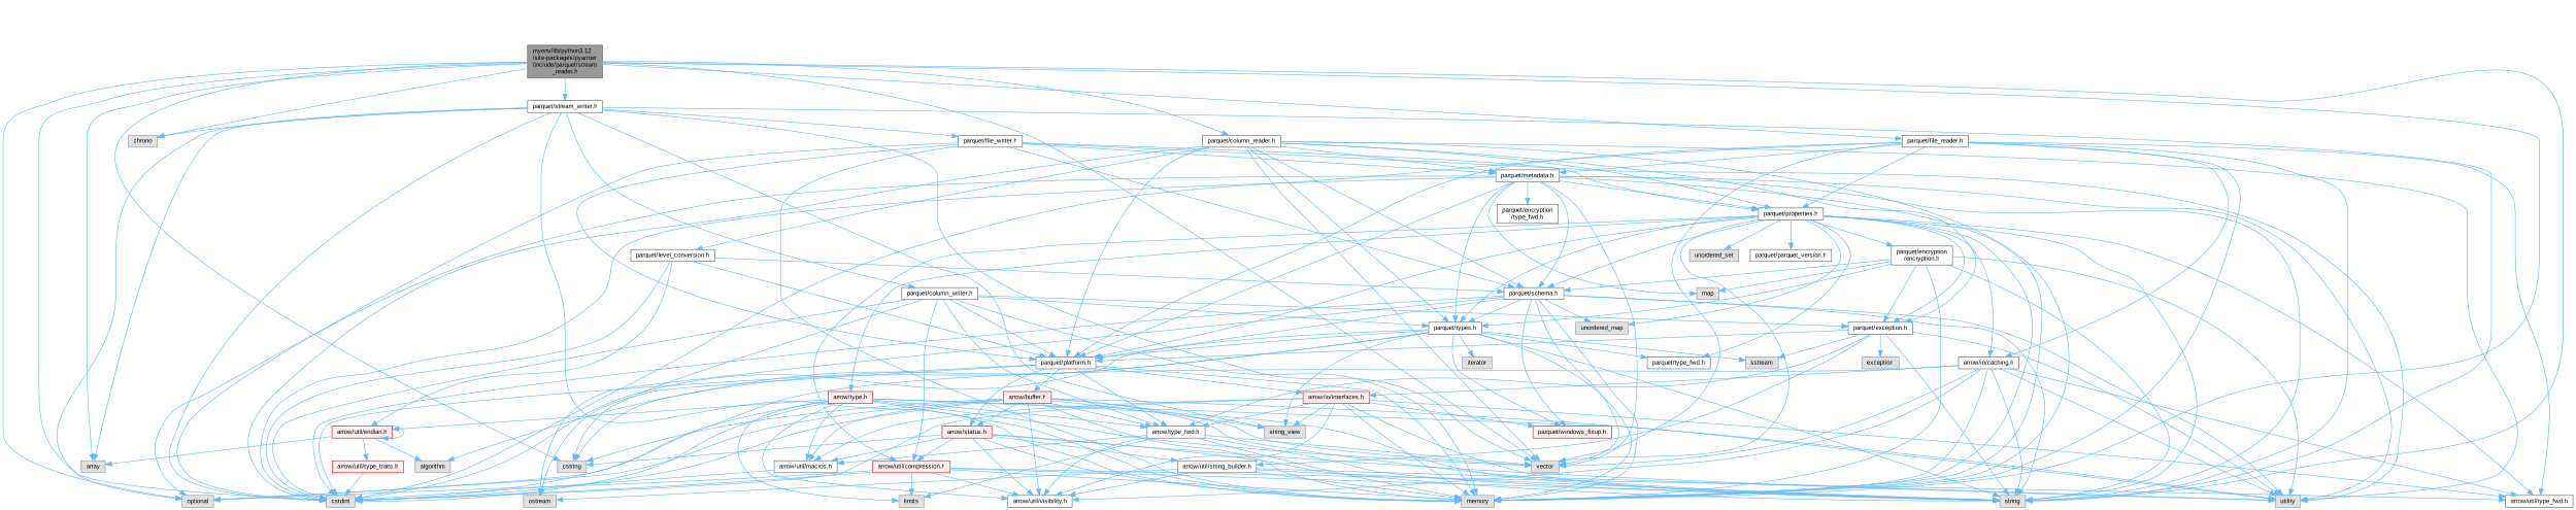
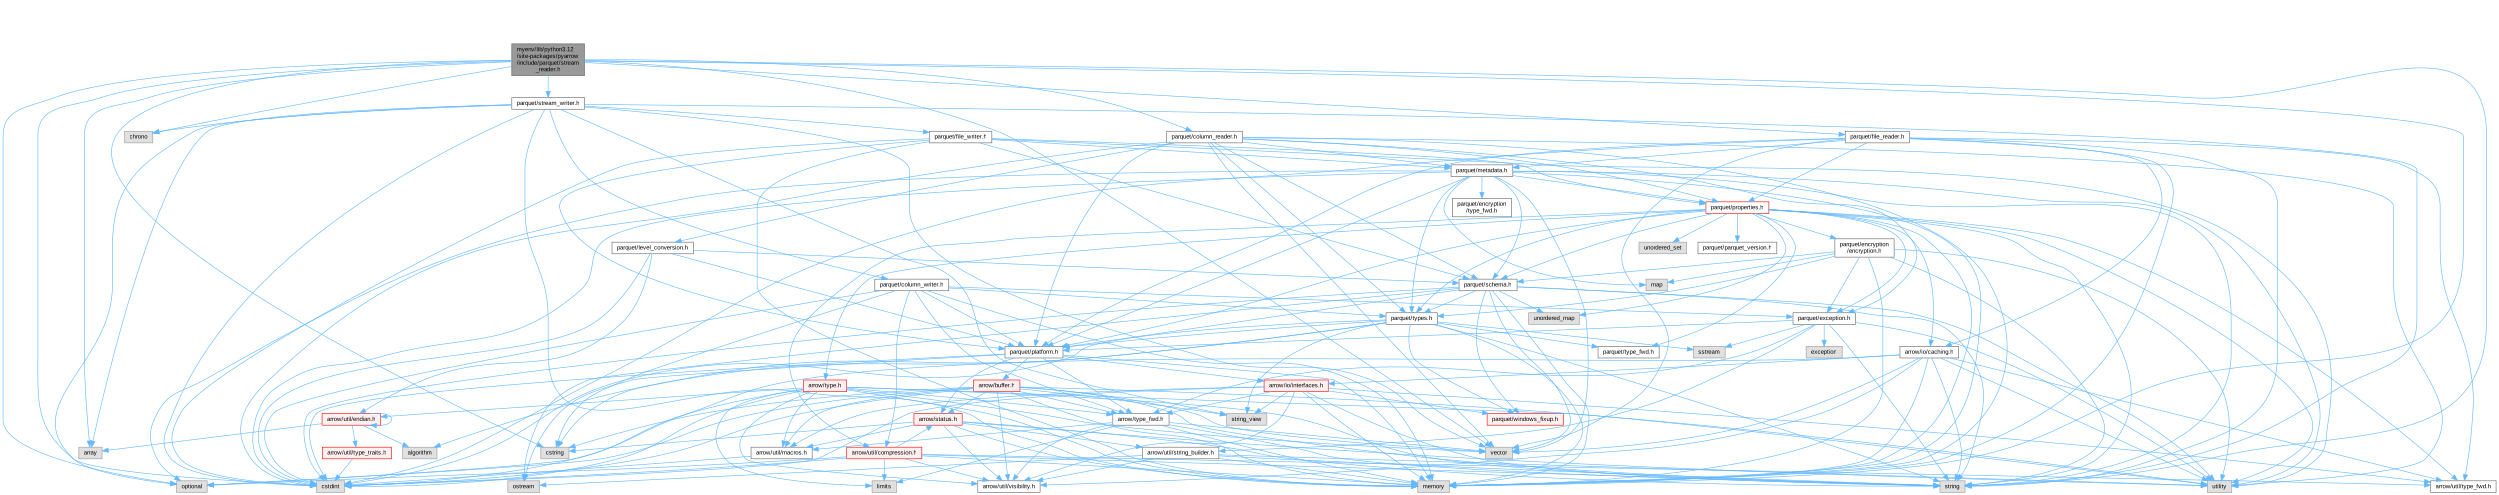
  digraph {
    fontname="Liberation Sans"
    node [color=grey40 fillcolor=white fontname="Liberation Sans" fontsize=10 shape=box style=filled]
    edge [color=steelblue1 fontname="Liberation Sans" fontsize=10 labelfontname=Helvetica labelfontsize=10 style=solid]
    n1 [color=gray40 fillcolor=grey60 fontcolor=black height=0.2 label="myenv/lib/python3.12\l/site-packages/pyarrow\l/include/parquet/stream\l_reader.h" width=0.4]
    n2 [color=grey60 fillcolor="#E0E0E0" height=0.2 label=array width=0.4]
    n3 [color=grey60 fillcolor="#E0E0E0" height=0.2 label=chrono width=0.4]
    n4 [color=grey60 fillcolor="#E0E0E0" height=0.2 label=cstdint width=0.4]
    n5 [color=grey60 fillcolor="#E0E0E0" height=0.2 label=cstring width=0.4]
    n6 [color=grey60 fillcolor="#E0E0E0" height=0.2 label=memory width=0.4]
    n7 [color=grey60 fillcolor="#E0E0E0" height=0.2 label=optional width=0.4]
    n8 [color=grey60 fillcolor="#E0E0E0" height=0.2 label=string width=0.4]
    n9 [color=grey60 fillcolor="#E0E0E0" height=0.2 label=vector width=0.4]
    n10 [height=0.2 label="parquet/column_reader.h" width=0.4]
    n11 [height=0.2 label="parquet/file_reader.h" width=0.4]
    n12 [height=0.2 label="parquet/stream_writer.h" width=0.4]
    n13 [color=grey60 fillcolor="#E0E0E0" height=0.2 label=utility width=0.4]
    n14 [height=0.2 label="parquet/exception.h" width=0.4]
    n15 [height=0.2 label="parquet/platform.h" width=0.4]
    n16 [height=0.2 label="parquet/level_conversion.h" width=0.4]
    n17 [height=0.2 label="parquet/schema.h" width=0.4]
    n18 [height=0.2 label="parquet/types.h" width=0.4]
    n19 [height=0.2 label="parquet/metadata.h" width=0.4]
-   n20 [height=0.2 label="parquet/properties.h" width=0.4]
+   n20 [color=red height=0.2 label="parquet/properties.h" width=0.4]
    n21 [height=0.2 label="arrow/util/type_fwd.h" width=0.4]
    n22 [height=0.2 label="arrow/io/caching.h" width=0.4]
    n23 [color=grey60 fillcolor="#E0E0E0" height=0.2 label=string_view width=0.4]
    n24 [height=0.2 label="parquet/column_writer.h" width=0.4]
    n25 [height=0.2 label="parquet/file_writer.h" width=0.4]
    n26 [color=grey60 fillcolor="#E0E0E0" height=0.2 label=exception width=0.4]
    n27 [color=grey60 fillcolor="#E0E0E0" height=0.2 label=sstream width=0.4]
    n28 [height=0.2 label="arrow/type_fwd.h" width=0.4]
    n29 [height=0.2 label="arrow/util/string_builder.h" width=0.4]
    n30 [color=grey60 fillcolor="#E0E0E0" height=0.2 label=ostream width=0.4]
    n31 [color=red fillcolor="#FFF0F0" height=0.2 label="arrow/buffer.h" width=0.4]
    n32 [color=red fillcolor="#FFF0F0" height=0.2 label="arrow/status.h" width=0.4]
    n33 [color=red fillcolor="#FFF0F0" height=0.2 label="arrow/io/interfaces.h" width=0.4]
    n34 [color=red fillcolor="#FFF0F0" height=0.2 label="arrow/util/endian.h" width=0.4]
    n35 [color=grey60 fillcolor="#E0E0E0" height=0.2 label=unordered_map width=0.4]
    n36 [color=red fillcolor="#FFF0F0" height=0.2 label="parquet/windows_fixup.h" width=0.4]
    n37 [color=grey60 fillcolor="#E0E0E0" height=0.2 label=algorithm width=0.4]
-   n38 [color=grey60 fillcolor="#E0E0E0" height=0.2 label=iterator width=0.4]
    n39 [height=0.2 label="parquet/type_fwd.h" width=0.4]
    n40 [color=grey60 fillcolor="#E0E0E0" height=0.2 label=map width=0.4]
    n41 [height=0.2 label="parquet/encryption\l/type_fwd.h" width=0.4]
    n42 [color=grey60 fillcolor="#E0E0E0" height=0.2 label=unordered_set width=0.4]
    n43 [color=red fillcolor="#FFF0F0" height=0.2 label="arrow/type.h" width=0.4]
    n44 [color=red fillcolor="#FFF0F0" height=0.2 label="arrow/util/compression.h" width=0.4]
    n45 [height=0.2 label="parquet/encryption\l/encryption.h" width=0.4]
    n46 [height=0.2 label="parquet/parquet_version.h" width=0.4]
    n47 [color=grey60 fillcolor="#E0E0E0" height=0.2 label=limits width=0.4]
    n48 [height=0.2 label="arrow/util/macros.h" width=0.4]
    n49 [height=0.2 label="arrow/util/visibility.h" width=0.4]
    n50 [color=red fillcolor="#FFF0F0" height=0.2 label="arrow/util/type_traits.h" width=0.4]
    n1 -> n2
    n1 -> n3
    n1 -> n4
    n1 -> n5
    n1 -> n6
    n1 -> n7
    n1 -> n8
    n1 -> n9
    n1 -> n10
    n1 -> n11
    n1 -> n12
    n10 -> n4
    n10 -> n6
    n10 -> n9
    n10 -> n13
    n10 -> n14
    n10 -> n15
    n10 -> n16
    n10 -> n17
    n10 -> n18
    n10 -> n19
    n10 -> n20
    n11 -> n4
    n11 -> n6
    n11 -> n8
    n11 -> n9
    n11 -> n15
    n11 -> n19
    n11 -> n20
    n11 -> n21
    n11 -> n22
    n12 -> n2
    n12 -> n3
    n12 -> n4
    n12 -> n6
    n12 -> n7
    n12 -> n8
    n12 -> n9
    n12 -> n23
    n12 -> n24
    n12 -> n25
    n14 -> n8
    n14 -> n13
    n14 -> n15
    n14 -> n26
    n14 -> n27
    n14 -> n28
    n14 -> n29
    n15 -> n4
    n15 -> n6
    n15 -> n28
    n15 -> n30
    n15 -> n31
    n15 -> n32
    n15 -> n33
    n16 -> n4
    n16 -> n15
    n16 -> n17
    n16 -> n34
    n17 -> n4
    n17 -> n6
    n17 -> n8
    n17 -> n9
    n17 -> n13
    n17 -> n15
    n17 -> n18
    n17 -> n30
    n17 -> n35
    n17 -> n36
    n18 -> n4
    n18 -> n5
    n18 -> n6
    n18 -> n8
    n18 -> n15
    n18 -> n23
    n18 -> n27
    n18 -> n36
    n18 -> n37
-   n18 -> n38
    n18 -> n39
    n19 -> n4
    n19 -> n6
    n19 -> n7
    n19 -> n8
    n19 -> n9
    n19 -> n13
    n19 -> n15
    n19 -> n17
    n19 -> n18
    n19 -> n20
    n19 -> n40
    n19 -> n41
    n20 -> n6
    n20 -> n8
-   n20 -> n9
+   n20 -> n13
    n20 -> n14
    n20 -> n15
    n20 -> n17
    n20 -> n18
    n20 -> n21
    n20 -> n22
    n20 -> n35
    n20 -> n39
    n20 -> n42
    n20 -> n43
    n20 -> n44
    n20 -> n45
    n20 -> n46
    n22 -> n4
    n22 -> n6
    n22 -> n8
    n22 -> n9
    n22 -> n13
    n22 -> n21
    n22 -> n33
    n22 -> n49
    n24 -> n4
    n24 -> n5
    n24 -> n6
    n24 -> n14
    n24 -> n15
    n24 -> n18
    n24 -> n28
    n24 -> n44
    n25 -> n4
    n25 -> n6
    n25 -> n13
    n25 -> n15
    n25 -> n17
    n25 -> n19
    n25 -> n20
    n28 -> n6
    n28 -> n8
    n28 -> n9
    n28 -> n47
    n28 -> n48
    n28 -> n49
    n29 -> n6
    n29 -> n8
    n29 -> n13
    n29 -> n30
    n29 -> n49
    n31 -> n4
    n31 -> n5
    n31 -> n6
    n31 -> n7
    n31 -> n8
    n31 -> n9
    n31 -> n13
    n31 -> n23
    n31 -> n28
    n31 -> n32
    n31 -> n48
    n31 -> n49
    n32 -> n5
    n32 -> n6
    n32 -> n8
    n32 -> n13
    n32 -> n29
    n32 -> n48
    n32 -> n49
    n33 -> n4
    n33 -> n6
    n33 -> n8
    n33 -> n21
    n33 -> n23
    n33 -> n28
    n33 -> n36
    n33 -> n48
    n33 -> n49
    n34 -> n2
    n34 -> n34
    n34 -> n37
    n34 -> n50
    n43 -> n4
    n43 -> n6
    n43 -> n7
    n43 -> n8
    n43 -> n9
    n43 -> n13
    n43 -> n28
    n43 -> n34
    n43 -> n47
    n43 -> n48
    n43 -> n49
    n44 -> n4
    n44 -> n6
    n44 -> n7
    n44 -> n8
    n44 -> n21
-   n32 -> n44
+   n44 -> n32
    n44 -> n47
    n44 -> n49
    n45 -> n6
    n45 -> n8
    n45 -> n13
    n45 -> n14
    n45 -> n17
    n45 -> n18
    n45 -> n40
    n48 -> n4
    n50 -> n4
  }
